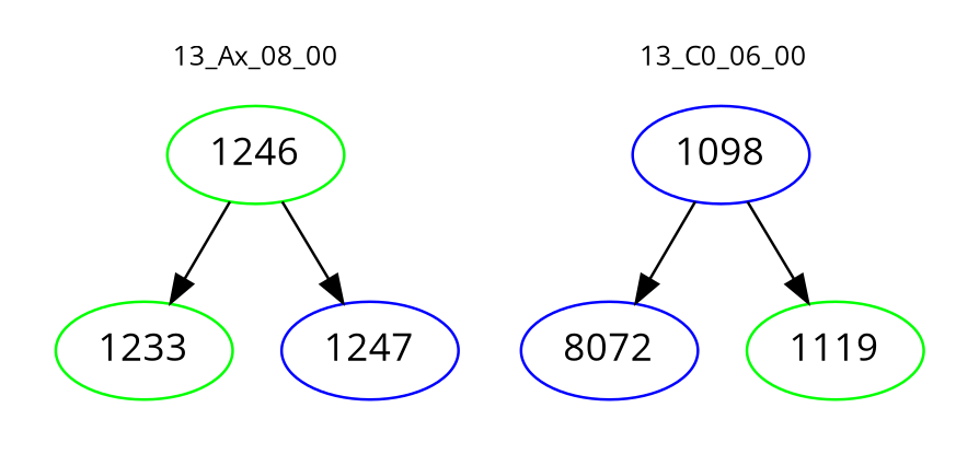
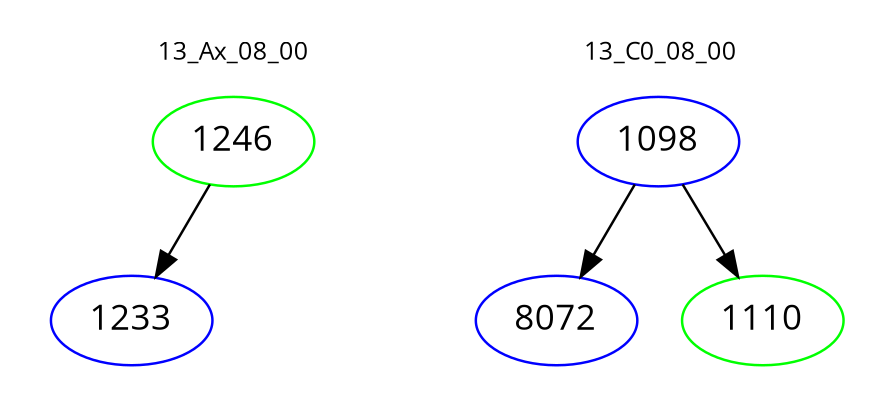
  digraph {
    fontname="Open Sans"
    node [color=green fontname="Open Sans"]
    edge [color=black fontname="Open Sans"]
    n1 [label=1246]
-   n2 [label=1233]
-   n3 [color=blue label=1247]
+   n2 [color=blue label=1233]
    n4 [color=blue label=1098]
    n5 [color=blue label=8072]
-   n6 [label=1119]
+   n6 [label=1110]
    subgraph cluster_1 {
      color=white
      fontsize=10
      label="13_Ax_08_00"
      n1
      n2
-     n3
    }
    subgraph cluster_2 {
      color=white
      fontsize=10
-     label="13_C0_06_00"
+     label="13_C0_08_00"
      n4
      n5
      n6
    }
    n1 -> n2
-   n1 -> n3
    n4 -> n5
    n4 -> n6
  }
